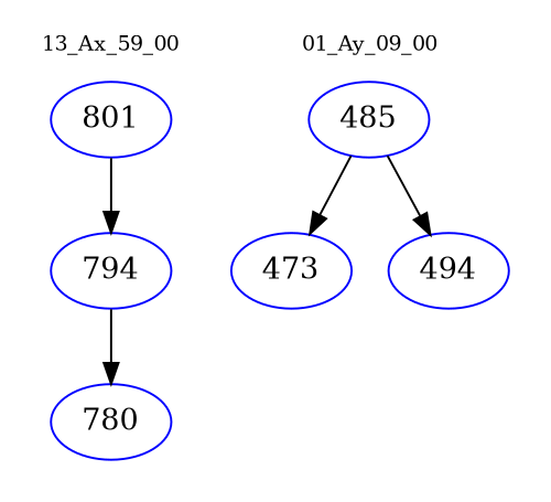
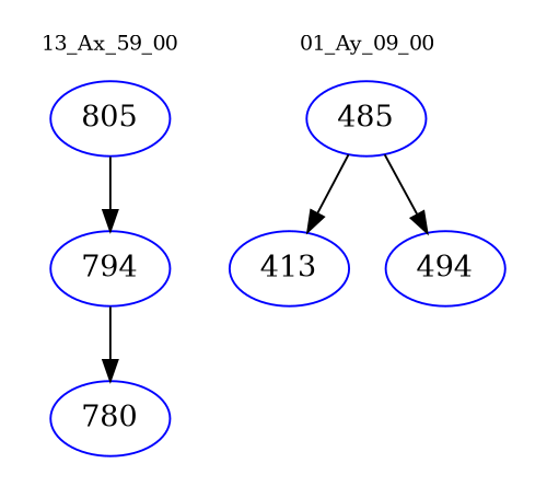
  digraph {
    node [color=blue]
    edge [color=black]
    n1 [label=794]
    n2 [label=780]
-   n3 [label=801]
+   n3 [label=805]
    n4 [label=485]
-   n5 [label=473]
+   n5 [label=413]
    n6 [label=494]
    subgraph cluster_1 {
      color=white
      fontsize=10
      label="13_Ax_59_00"
      n1
      n2
      n3
    }
    subgraph cluster_2 {
      color=white
      fontsize=10
      label="01_Ay_09_00"
      n4
      n5
      n6
    }
    n1 -> n2
    n3 -> n1
    n4 -> n5
    n4 -> n6
  }
